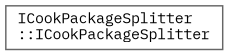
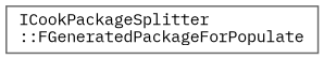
  digraph {
    rankdir=LR
    fontname="IBM Plex Mono"
-   n1 [color=grey40 fillcolor=white fontname="IBM Plex Mono" fontsize=10 height=0.2 label="ICookPackageSplitter\l::ICookPackageSplitter" shape=box style=filled width=0.4]
+   n1 [color=grey40 fillcolor=white fontname="IBM Plex Mono" fontsize=10 height=0.2 label="ICookPackageSplitter\l::FGeneratedPackageForPopulate" shape=box style=filled width=0.4]
  }
